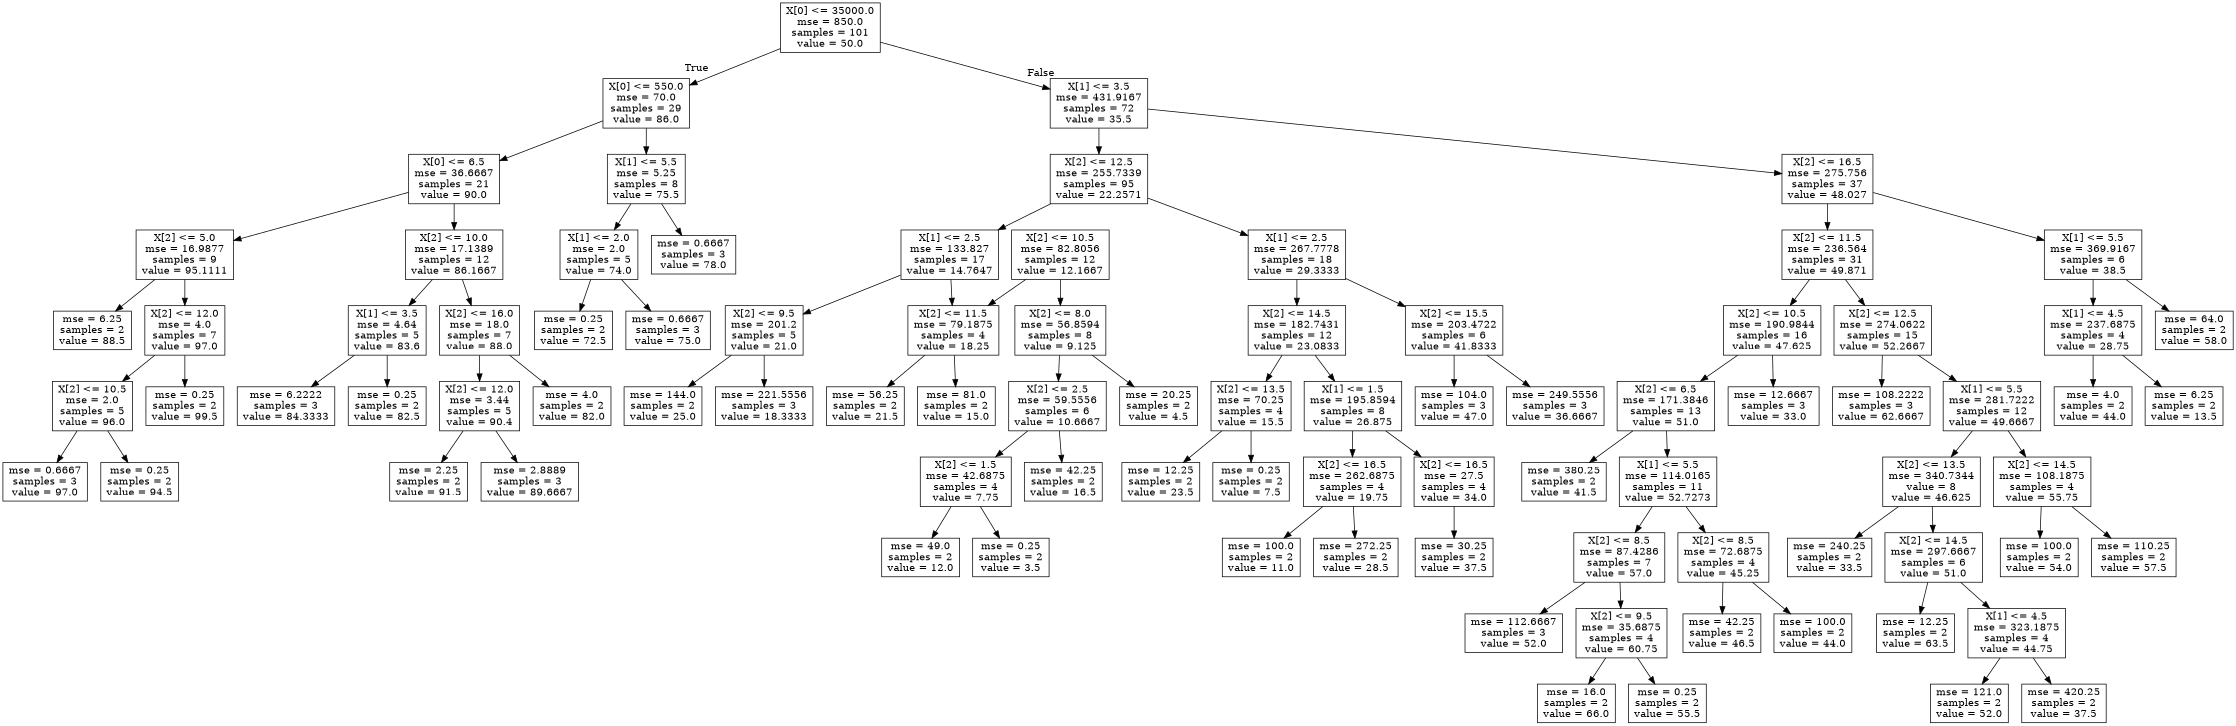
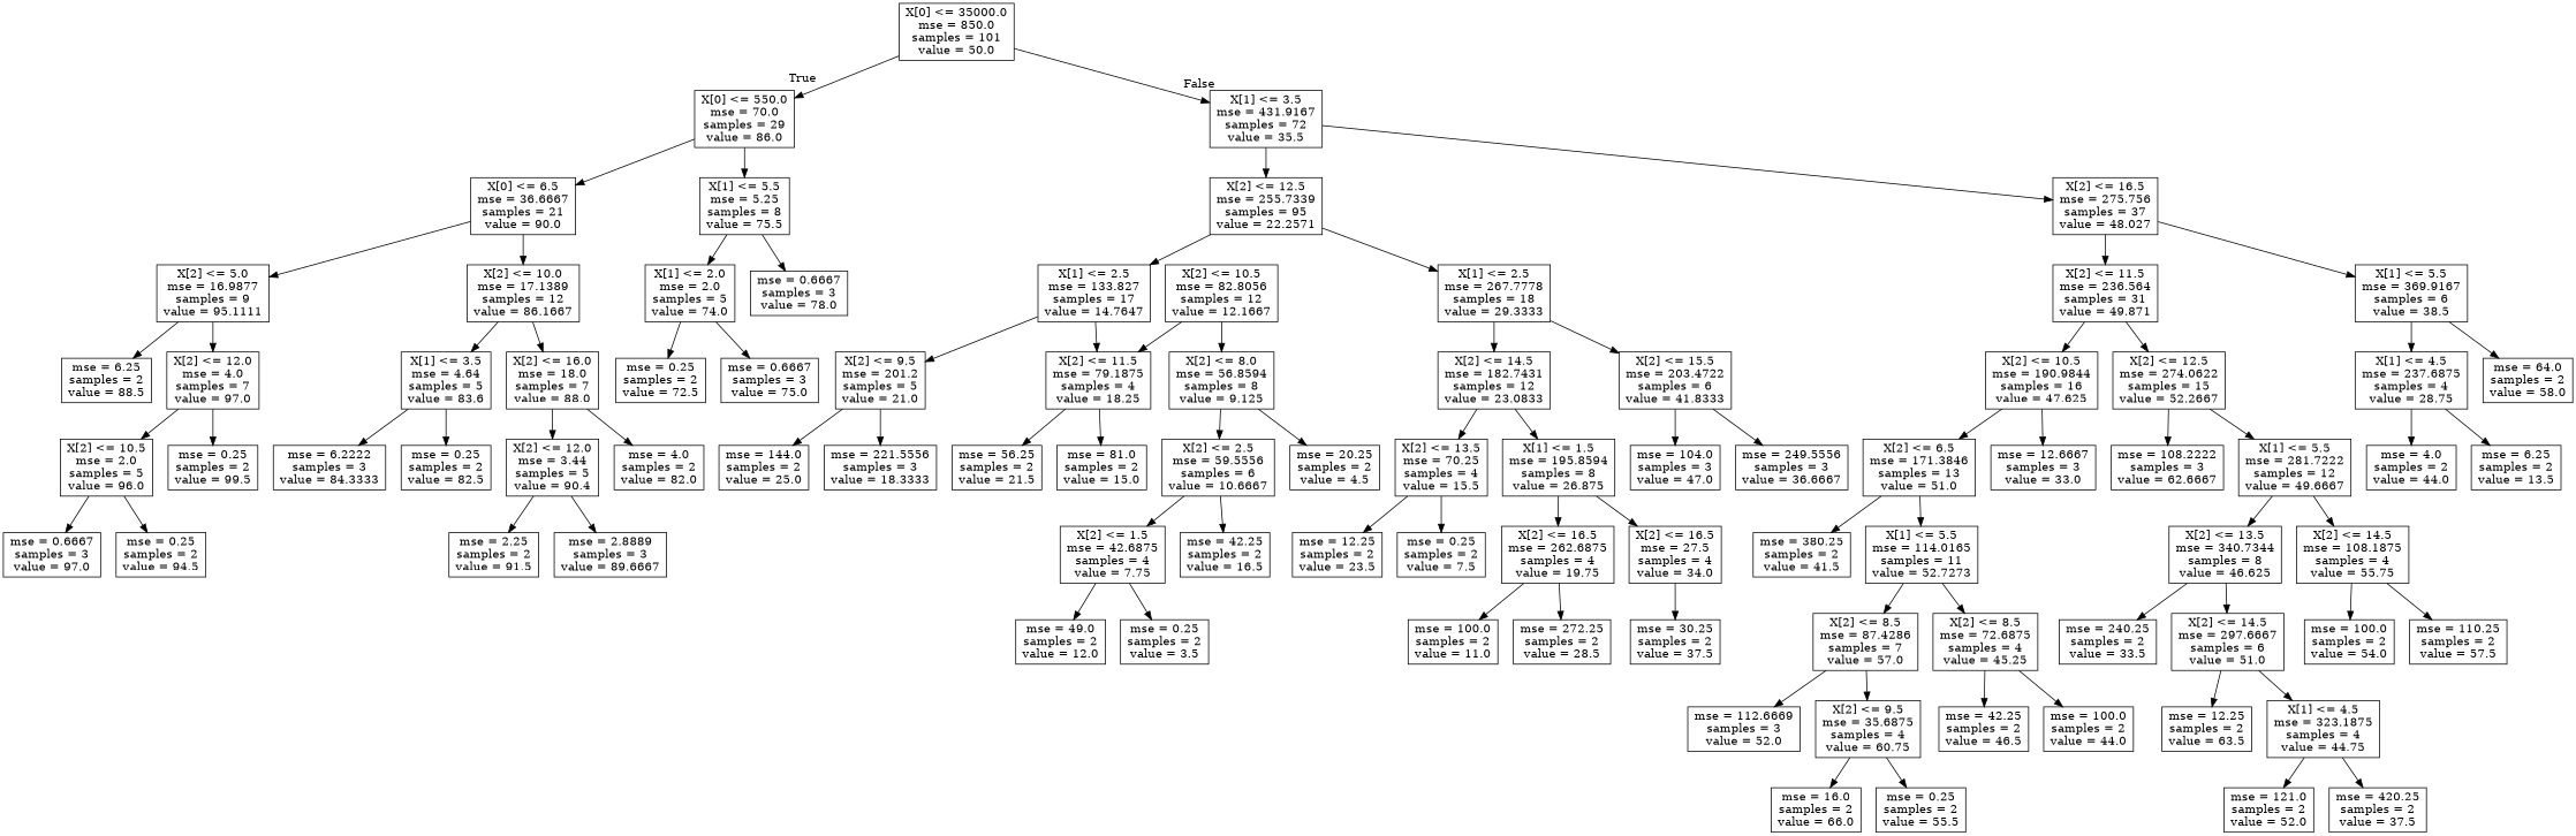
  digraph {
    node [shape=box]
    n1 [label="X[0] <= 35000.0\nmse = 850.0\nsamples = 101\nvalue = 50.0"]
    n2 [label="X[0] <= 550.0\nmse = 70.0\nsamples = 29\nvalue = 86.0"]
    n3 [label="X[1] <= 3.5\nmse = 431.9167\nsamples = 72\nvalue = 35.5"]
    n4 [label="X[0] <= 6.5\nmse = 36.6667\nsamples = 21\nvalue = 90.0"]
    n5 [label="X[1] <= 5.5\nmse = 5.25\nsamples = 8\nvalue = 75.5"]
    n6 [label="X[2] <= 12.5\nmse = 255.7339\nsamples = 95\nvalue = 22.2571"]
    n7 [label="X[2] <= 16.5\nmse = 275.756\nsamples = 37\nvalue = 48.027"]
    n8 [label="X[2] <= 5.0\nmse = 16.9877\nsamples = 9\nvalue = 95.1111"]
    n9 [label="X[2] <= 10.0\nmse = 17.1389\nsamples = 12\nvalue = 86.1667"]
    n10 [label="X[1] <= 2.0\nmse = 2.0\nsamples = 5\nvalue = 74.0"]
    n11 [label="mse = 0.6667\nsamples = 3\nvalue = 78.0"]
    n12 [label="mse = 6.25\nsamples = 2\nvalue = 88.5"]
    n13 [label="X[2] <= 12.0\nmse = 4.0\nsamples = 7\nvalue = 97.0"]
    n14 [label="X[1] <= 3.5\nmse = 4.64\nsamples = 5\nvalue = 83.6"]
    n15 [label="X[2] <= 16.0\nmse = 18.0\nsamples = 7\nvalue = 88.0"]
    n16 [label="X[2] <= 10.5\nmse = 2.0\nsamples = 5\nvalue = 96.0"]
    n17 [label="mse = 0.25\nsamples = 2\nvalue = 99.5"]
    n18 [label="mse = 0.6667\nsamples = 3\nvalue = 97.0"]
    n19 [label="mse = 0.25\nsamples = 2\nvalue = 94.5"]
    n20 [label="mse = 6.2222\nsamples = 3\nvalue = 84.3333"]
    n21 [label="mse = 0.25\nsamples = 2\nvalue = 82.5"]
    n22 [label="X[2] <= 12.0\nmse = 3.44\nsamples = 5\nvalue = 90.4"]
    n23 [label="mse = 4.0\nsamples = 2\nvalue = 82.0"]
    n24 [label="mse = 2.25\nsamples = 2\nvalue = 91.5"]
    n25 [label="mse = 2.8889\nsamples = 3\nvalue = 89.6667"]
    n26 [label="mse = 0.25\nsamples = 2\nvalue = 72.5"]
    n27 [label="mse = 0.6667\nsamples = 3\nvalue = 75.0"]
    n28 [label="X[1] <= 2.5\nmse = 133.827\nsamples = 17\nvalue = 14.7647"]
    n29 [label="X[1] <= 2.5\nmse = 267.7778\nsamples = 18\nvalue = 29.3333"]
    n30 [label="X[2] <= 11.5\nmse = 236.564\nsamples = 31\nvalue = 49.871"]
    n31 [label="X[1] <= 5.5\nmse = 369.9167\nsamples = 6\nvalue = 38.5"]
    n32 [label="X[2] <= 9.5\nmse = 201.2\nsamples = 5\nvalue = 21.0"]
    n33 [label="X[2] <= 11.5\nmse = 79.1875\nsamples = 4\nvalue = 18.25"]
    n34 [label="X[2] <= 14.5\nmse = 182.7431\nsamples = 12\nvalue = 23.0833"]
    n35 [label="X[2] <= 15.5\nmse = 203.4722\nsamples = 6\nvalue = 41.8333"]
    n36 [label="X[2] <= 10.5\nmse = 82.8056\nsamples = 12\nvalue = 12.1667"]
    n37 [label="X[2] <= 8.0\nmse = 56.8594\nsamples = 8\nvalue = 9.125"]
    n38 [label="mse = 144.0\nsamples = 2\nvalue = 25.0"]
    n39 [label="mse = 221.5556\nsamples = 3\nvalue = 18.3333"]
    n40 [label="X[2] <= 2.5\nmse = 59.5556\nsamples = 6\nvalue = 10.6667"]
    n41 [label="mse = 20.25\nsamples = 2\nvalue = 4.5"]
    n42 [label="mse = 56.25\nsamples = 2\nvalue = 21.5"]
    n43 [label="mse = 81.0\nsamples = 2\nvalue = 15.0"]
    n44 [label="X[2] <= 1.5\nmse = 42.6875\nsamples = 4\nvalue = 7.75"]
    n45 [label="mse = 42.25\nsamples = 2\nvalue = 16.5"]
    n46 [label="mse = 49.0\nsamples = 2\nvalue = 12.0"]
    n47 [label="mse = 0.25\nsamples = 2\nvalue = 3.5"]
    n48 [label="X[2] <= 13.5\nmse = 70.25\nsamples = 4\nvalue = 15.5"]
    n49 [label="X[1] <= 1.5\nmse = 195.8594\nsamples = 8\nvalue = 26.875"]
    n50 [label="mse = 104.0\nsamples = 3\nvalue = 47.0"]
    n51 [label="mse = 249.5556\nsamples = 3\nvalue = 36.6667"]
    n52 [label="mse = 12.25\nsamples = 2\nvalue = 23.5"]
    n53 [label="mse = 0.25\nsamples = 2\nvalue = 7.5"]
    n54 [label="X[2] <= 16.5\nmse = 262.6875\nsamples = 4\nvalue = 19.75"]
    n55 [label="X[2] <= 16.5\nmse = 27.5\nsamples = 4\nvalue = 34.0"]
    n56 [label="mse = 100.0\nsamples = 2\nvalue = 11.0"]
    n57 [label="mse = 272.25\nsamples = 2\nvalue = 28.5"]
    n58 [label="mse = 30.25\nsamples = 2\nvalue = 37.5"]
    n59 [label="X[2] <= 10.5\nmse = 190.9844\nsamples = 16\nvalue = 47.625"]
    n60 [label="X[2] <= 12.5\nmse = 274.0622\nsamples = 15\nvalue = 52.2667"]
    n61 [label="X[1] <= 4.5\nmse = 237.6875\nsamples = 4\nvalue = 28.75"]
    n62 [label="mse = 64.0\nsamples = 2\nvalue = 58.0"]
    n63 [label="X[2] <= 6.5\nmse = 171.3846\nsamples = 13\nvalue = 51.0"]
    n64 [label="mse = 12.6667\nsamples = 3\nvalue = 33.0"]
    n65 [label="mse = 108.2222\nsamples = 3\nvalue = 62.6667"]
    n66 [label="X[1] <= 5.5\nmse = 281.7222\nsamples = 12\nvalue = 49.6667"]
    n67 [label="mse = 380.25\nsamples = 2\nvalue = 41.5"]
    n68 [label="X[1] <= 5.5\nmse = 114.0165\nsamples = 11\nvalue = 52.7273"]
    n69 [label="X[2] <= 8.5\nmse = 87.4286\nsamples = 7\nvalue = 57.0"]
    n70 [label="X[2] <= 8.5\nmse = 72.6875\nsamples = 4\nvalue = 45.25"]
-   n71 [label="mse = 112.6667\nsamples = 3\nvalue = 52.0"]
+   n71 [label="mse = 112.6669\nsamples = 3\nvalue = 52.0"]
    n72 [label="X[2] <= 9.5\nmse = 35.6875\nsamples = 4\nvalue = 60.75"]
    n73 [label="mse = 42.25\nsamples = 2\nvalue = 46.5"]
    n74 [label="mse = 100.0\nsamples = 2\nvalue = 44.0"]
    n75 [label="mse = 16.0\nsamples = 2\nvalue = 66.0"]
    n76 [label="mse = 0.25\nsamples = 2\nvalue = 55.5"]
-   n77 [label="X[2] <= 13.5\nmse = 340.7344\nvalue = 8\nvalue = 46.625"]
+   n77 [label="X[2] <= 13.5\nmse = 340.7344\nsamples = 8\nvalue = 46.625"]
    n78 [label="X[2] <= 14.5\nmse = 108.1875\nsamples = 4\nvalue = 55.75"]
    n79 [label="mse = 240.25\nsamples = 2\nvalue = 33.5"]
    n80 [label="X[2] <= 14.5\nmse = 297.6667\nsamples = 6\nvalue = 51.0"]
    n81 [label="mse = 100.0\nsamples = 2\nvalue = 54.0"]
    n82 [label="mse = 110.25\nsamples = 2\nvalue = 57.5"]
    n83 [label="mse = 12.25\nsamples = 2\nvalue = 63.5"]
    n84 [label="X[1] <= 4.5\nmse = 323.1875\nsamples = 4\nvalue = 44.75"]
    n85 [label="mse = 121.0\nsamples = 2\nvalue = 52.0"]
    n86 [label="mse = 420.25\nsamples = 2\nvalue = 37.5"]
    n87 [label="mse = 4.0\nsamples = 2\nvalue = 44.0"]
    n88 [label="mse = 6.25\nsamples = 2\nvalue = 13.5"]
    n1 -> n2 [headlabel=True labelangle=45 labeldistance=2.5]
    n1 -> n3 [headlabel=False labelangle=-45 labeldistance=2.5]
    n2 -> n4
    n2 -> n5
    n3 -> n6
    n3 -> n7
    n4 -> n8
    n4 -> n9
    n5 -> n10
    n5 -> n11
    n6 -> n28
    n6 -> n29
    n7 -> n30
    n7 -> n31
    n8 -> n12
    n8 -> n13
    n9 -> n14
    n9 -> n15
    n10 -> n26
    n10 -> n27
    n13 -> n16
    n13 -> n17
    n14 -> n20
    n14 -> n21
    n15 -> n22
    n15 -> n23
    n16 -> n18
    n16 -> n19
    n22 -> n24
    n22 -> n25
    n28 -> n32
    n28 -> n33
    n29 -> n34
    n29 -> n35
    n30 -> n59
    n30 -> n60
    n31 -> n61
    n31 -> n62
    n32 -> n38
    n32 -> n39
    n33 -> n42
    n33 -> n43
    n34 -> n48
    n34 -> n49
    n35 -> n50
    n35 -> n51
    n36 -> n33
    n36 -> n37
    n37 -> n40
    n37 -> n41
    n40 -> n44
    n40 -> n45
    n44 -> n46
    n44 -> n47
    n48 -> n52
    n48 -> n53
    n49 -> n54
    n49 -> n55
    n54 -> n56
    n54 -> n57
    n55 -> n58
    n59 -> n63
    n59 -> n64
    n60 -> n65
    n60 -> n66
    n61 -> n87
    n61 -> n88
    n63 -> n67
    n63 -> n68
    n66 -> n77
    n66 -> n78
    n68 -> n69
    n68 -> n70
    n69 -> n71
    n69 -> n72
    n70 -> n73
    n70 -> n74
    n72 -> n75
    n72 -> n76
    n77 -> n79
    n77 -> n80
    n78 -> n81
    n78 -> n82
    n80 -> n83
    n80 -> n84
    n84 -> n85
    n84 -> n86
  }
